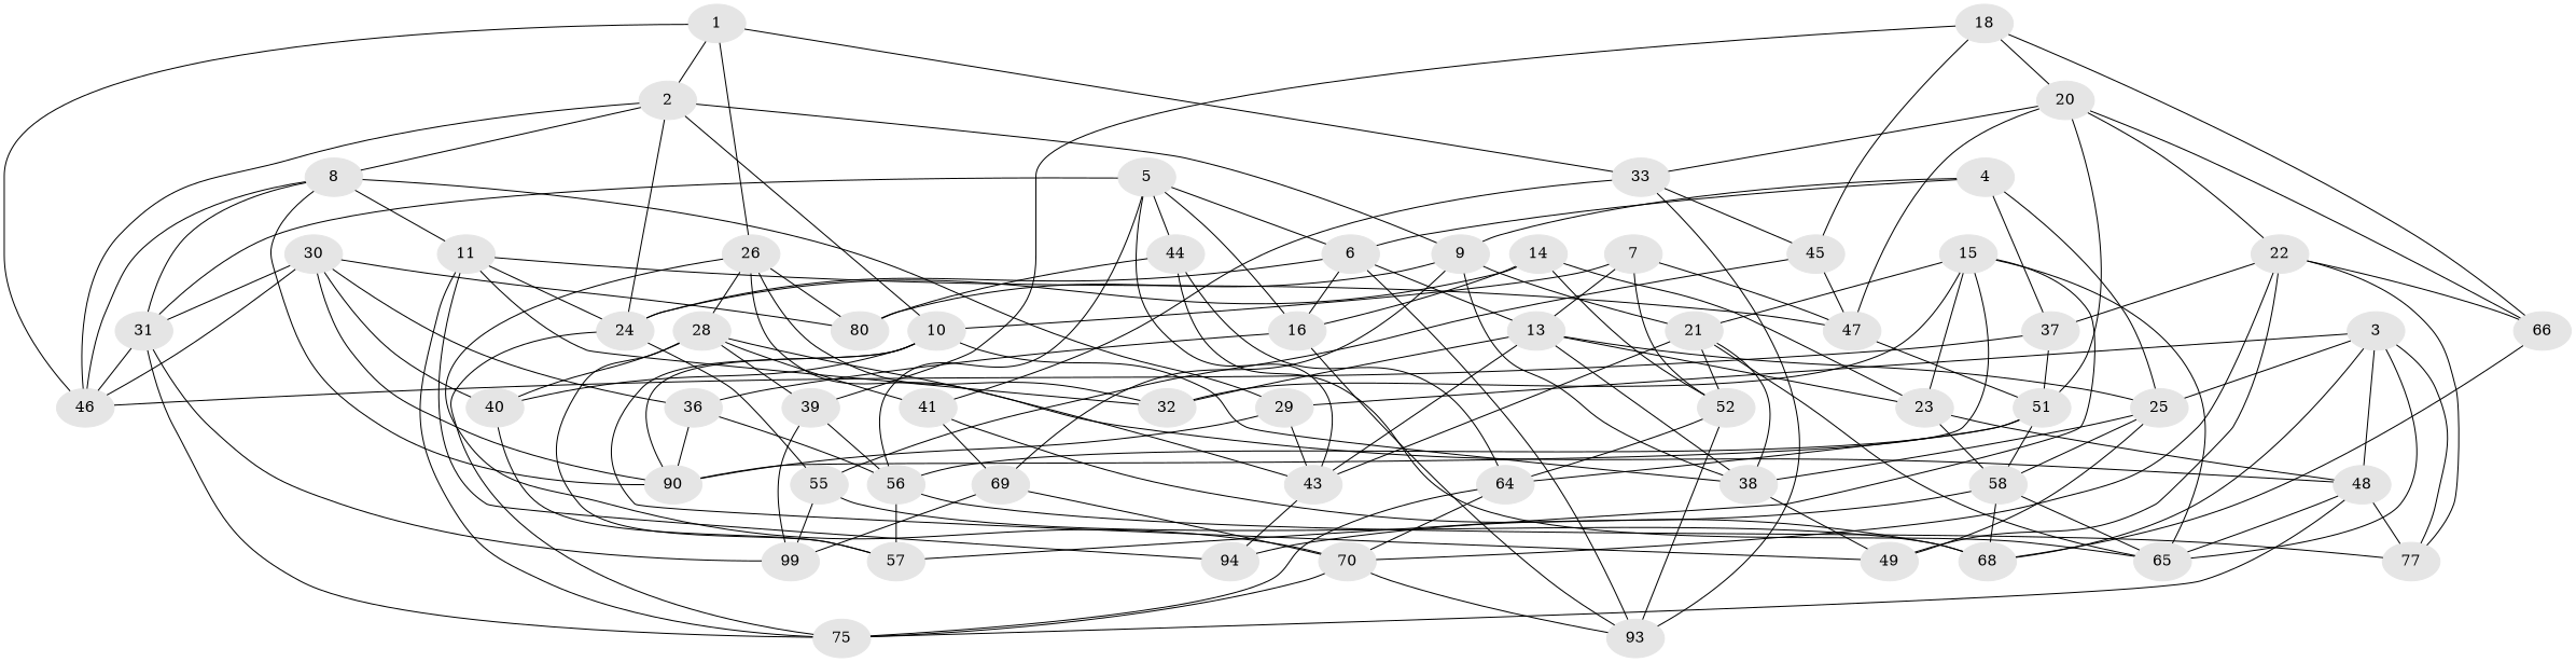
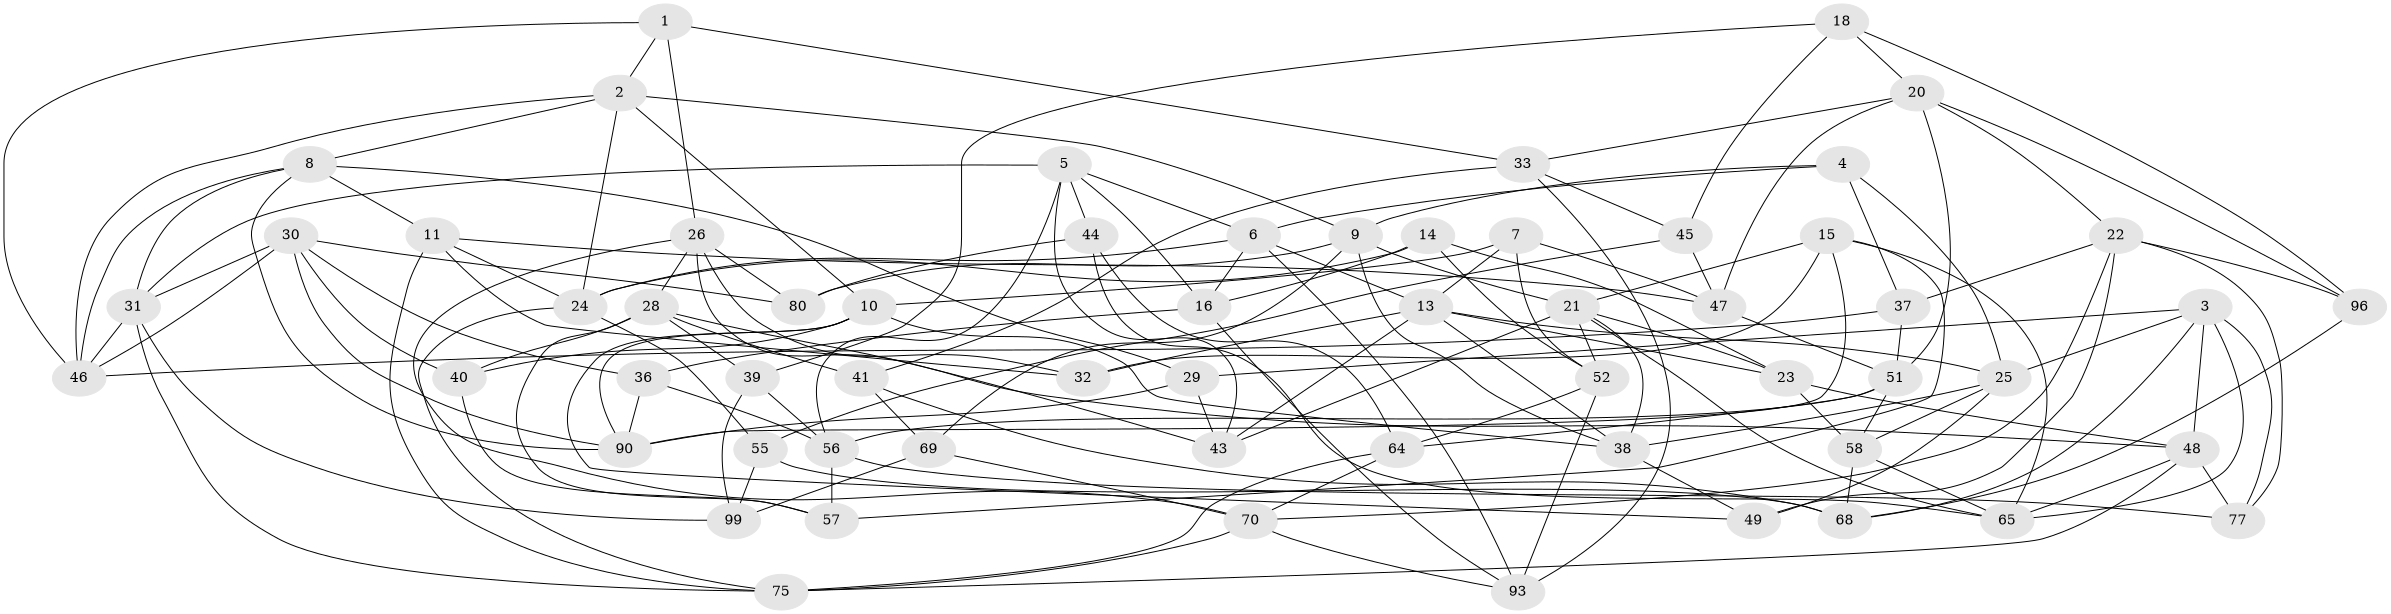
  graph {
    node [color=gray90 style=filled]
    2 [super="+50"]
    46 [super="+73"]
    8 [super="+84"]
    9 [super="+12"]
    10 [super="+62"]
    24 [super="+72"]
    1
    26 [super="+71"]
    33 [super="+86"]
    43 [super="+53"]
    80
    32
    70 [super="+82"]
    28 [super="+61"]
    93 [super="+100"]
    45
    41 [super="+98"]
    29
    31 [super="+97"]
    11 [super="+34"]
    90 [super="+99"]
    21 [super="+27"]
    38 [super="+76"]
    69
    40
    49
    75 [super="+85"]
    55
    3 [super="+95"]
    25 [super="+79"]
    48 [super="+54"]
    65 [super="+78"]
    68 [super="+87"]
    77
    58 [super="+81"]
    6 [super="+19"]
    16 [super="+35"]
    13 [super="+17"]
    4
    37
    51 [super="+83"]
    5 [super="+59"]
    44
    56 [super="+74"]
    36
    n46 [label=99]
-   94
    64 [super="+67"]
    57
    23 [super="+60"]
    7
    47 [super="+88"]
    52 [super="+91"]
    14
    15 [super="+92"]
    20 [super="+96"]
-   66
+   66 [label=96]
    22 [super="+42"]
    18
    39
    30 [super="+63"]
    2 -- 46
    2 -- 8
    2 -- 9
    2 -- 10
    2 -- 24
    8 -- 46
    8 -- 29
    8 -- 31
    8 -- 11
    8 -- 90
    9 -- 80
    9 -- 21
    9 -- 38
    9 -- 69
    10 -- 90
    10 -- 38
    10 -- 40
    10 -- 49
    24 -- 75
    24 -- 55
    1 -- 2
    1 -- 46
    1 -- 26
    1 -- 33
    26 -- 43
    26 -- 80
    26 -- 32
    26 -- 70
    26 -- 28
    33 -- 93
    33 -- 45
    33 -- 41 [weight=2]
-   43 -- 94
    70 -- 93
    70 -- 75
    28 -- 41
    28 -- 40
    28 -- 48
    28 -- 57
    28 -- 39
    45 -- 55
    45 -- 47
    41 -- 69
    41 -- 68 [weight=2]
    29 -- 43
    29 -- 90
    31 -- 46
    31 -- 75
    31 -- n46
    11 -- 24
    11 -- 32
    11 -- 75
-   11 -- 94
    11 -- 47
    21 -- 43
    21 -- 38
    21 -- 65
    21 -- 52
    38 -- 49
    69 -- 70
    69 -- n46
    40 -- 57
    55 -- 68
    55 -- n46
    3 -- 29
    3 -- 25
    3 -- 48
    3 -- 65
    3 -- 68
    3 -- 77
    25 -- 38
    25 -- 49
    25 -- 58
    48 -- 75
    48 -- 65
    48 -- 77
    58 -- 65
    58 -- 68
-   58 -- 94
    6 -- 24
    6 -- 93
    6 -- 16
    6 -- 13
    16 -- 93
    16 -- 36
    13 -- 43
    13 -- 32
    13 -- 38
    13 -- 25
    13 -- 23
    4 -- 9
    4 -- 25
    4 -- 6
    4 -- 37
    37 -- 46
    37 -- 51
    51 -- 58
    51 -- 56
    51 -- 64
    5 -- 43
    5 -- 31
    5 -- 6
    5 -- 16
    5 -- 44
    5 -- 56
    44 -- 80
    44 -- 65
    44 -- 64
    56 -- 77
    56 -- 57
    36 -- 90
    36 -- 56
    64 -- 70
    64 -- 75
    23 -- 48
    23 -- 58
    7 -- 10
    7 -- 13
    7 -- 47
    7 -- 52
    47 -- 51 [weight=2]
    52 -- 93 [weight=2]
    52 -- 64
    14 -- 24
    14 -- 16
    14 -- 23
    14 -- 52
    15 -- 32
    15 -- 90
    15 -- 21
    15 -- 65
    15 -- 57
-   15 -- 23
+   21 -- 23
    20 -- 33
    20 -- 51
    20 -- 47
    20 -- 66
    20 -- 22
    66 -- 68
    22 -- 70
    22 -- 49
    22 -- 77
    22 -- 37
    22 -- 66
    18 -- 45
    18 -- 20
    18 -- 66
    18 -- 39
    39 -- 56
    39 -- n46
    30 -- 46
    30 -- 80
    30 -- 31
    30 -- 90
    30 -- 40
    30 -- 36
  }
